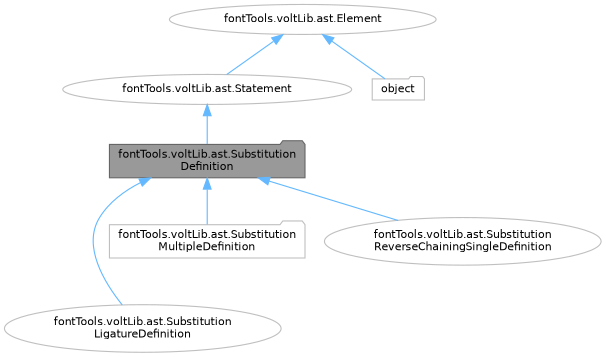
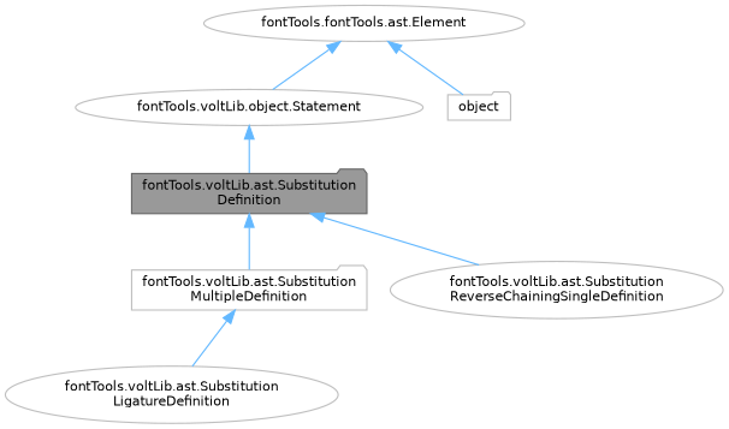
  digraph {
    rankdir=TB
    node [color=grey75 fillcolor=white fontname=Helvetica fontsize=10 shape=ellipse style=filled]
    edge [color=steelblue1 dir=back fontname=Helvetica fontsize=10 labelfontname=Helvetica labelfontsize=10 style=solid]
    n1 [color=gray40 fillcolor=grey60 fontcolor=black height=0.2 label="fontTools.voltLib.ast.Substitution\lDefinition" shape=folder width=0.4]
    n2 [height=0.2 label="fontTools.voltLib.ast.Substitution\lLigatureDefinition" width=0.4]
    n3 [height=0.2 label="fontTools.voltLib.ast.Substitution\lMultipleDefinition" shape=folder width=0.4]
    n4 [height=0.2 label="fontTools.voltLib.ast.Substitution\lReverseChainingSingleDefinition" width=0.4]
-   n5 [height=0.2 label="fontTools.voltLib.ast.Statement" width=0.4]
-   n6 [height=0.2 label="fontTools.voltLib.ast.Element" width=0.4]
+   n5 [height=0.2 label="fontTools.voltLib.object.Statement" width=0.4]
+   n6 [height=0.2 label="fontTools.fontTools.ast.Element" width=0.4]
    n7 [height=0.2 label=object shape=folder width=0.4]
-   n1 -> n2
+   n3 -> n2
    n1 -> n3
    n1 -> n4
    n5 -> n1
    n6 -> n5
    n6 -> n7
  }
